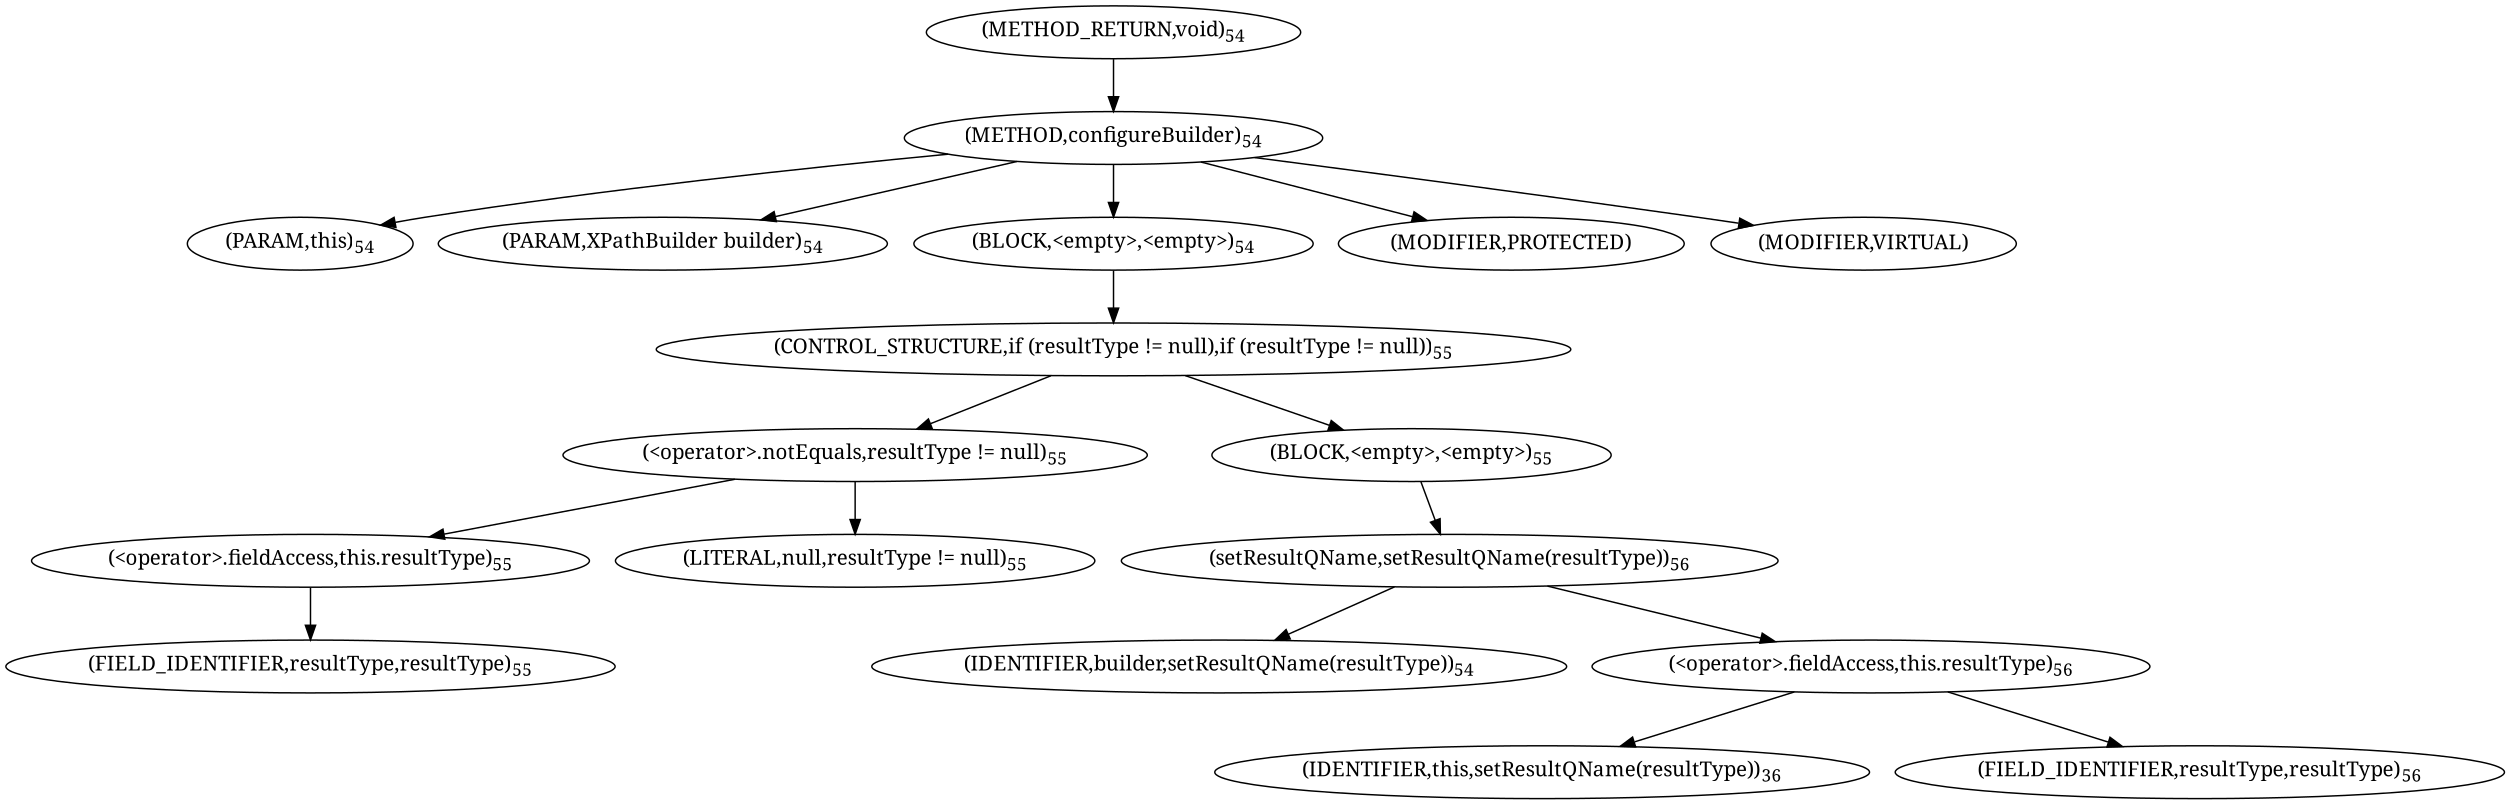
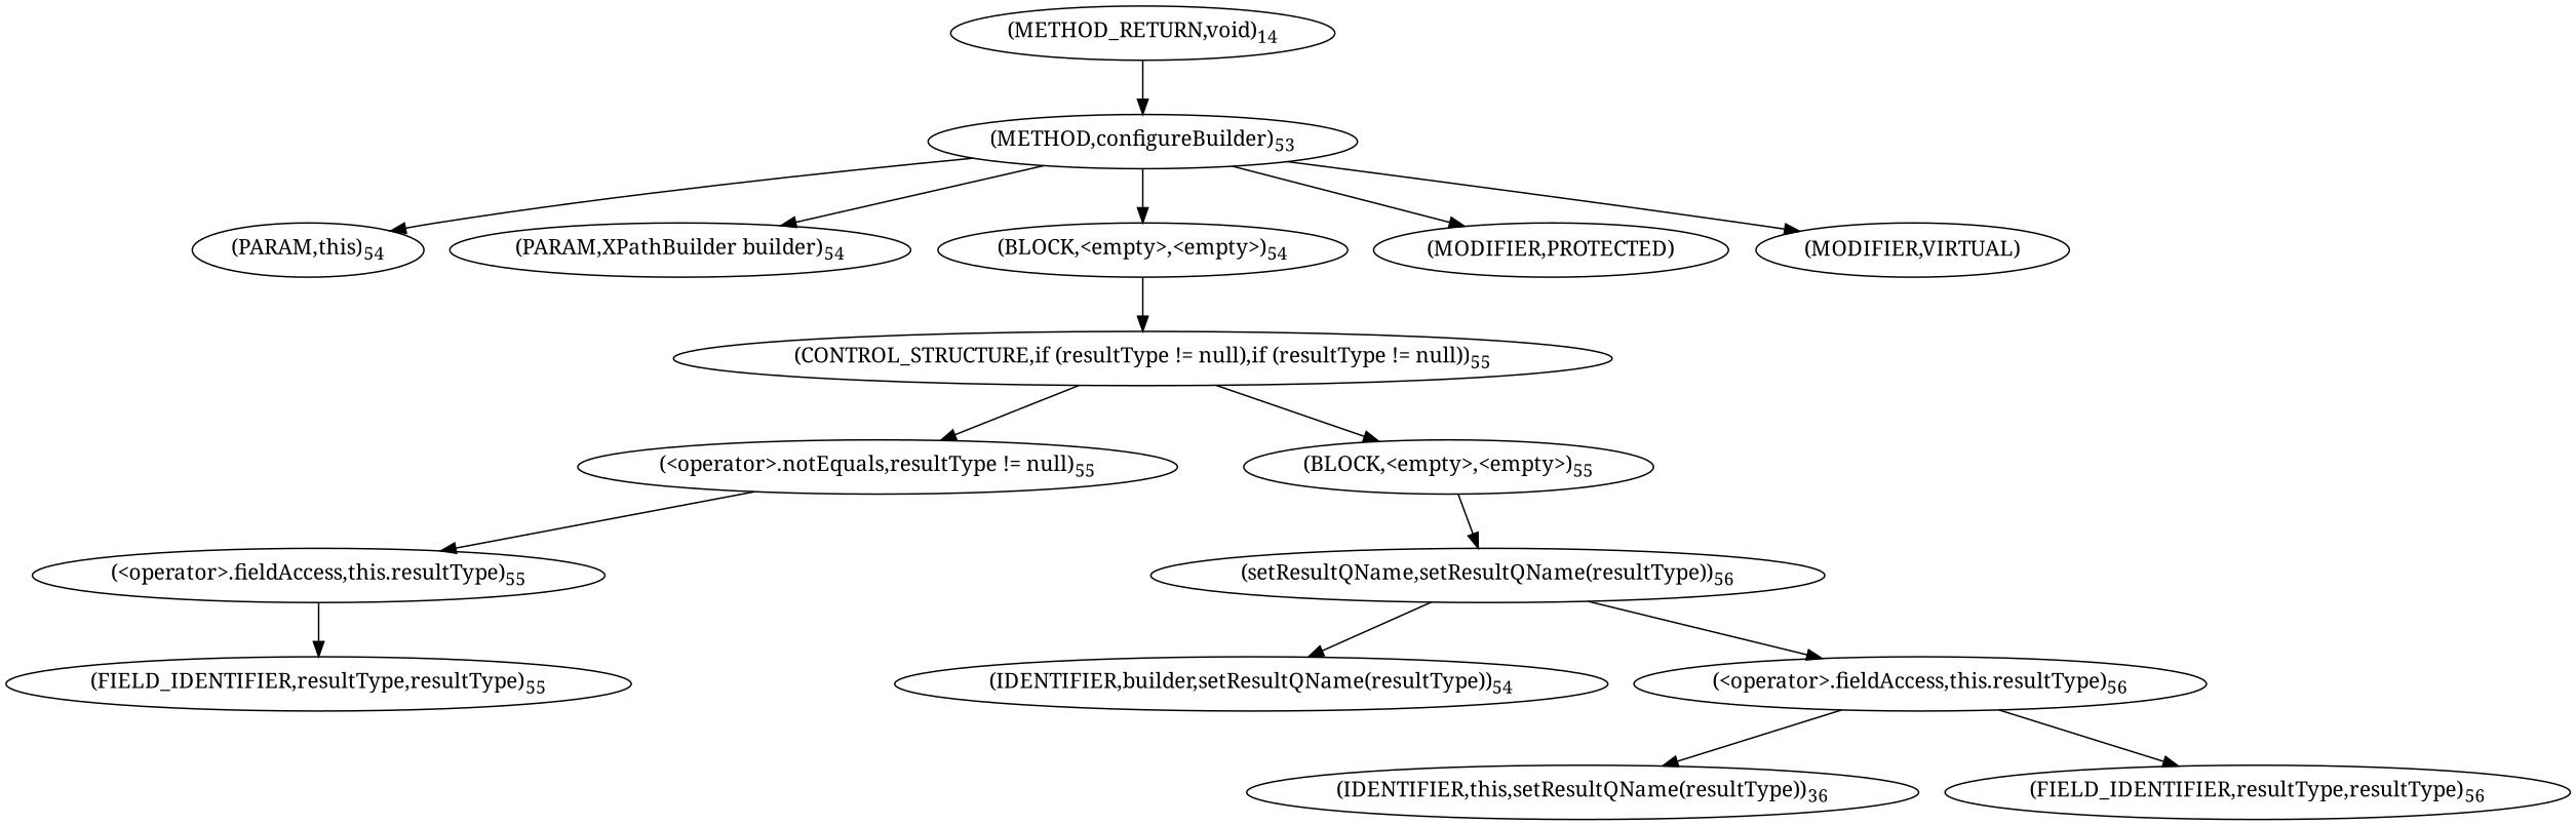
  digraph {
    fontname="Noto Serif"
    node [fontname="Noto Serif"]
    edge [fontname="Noto Serif"]
-   n1 [label=<(METHOD,configureBuilder)<SUB>54</SUB>>]
+   n1 [label=<(METHOD,configureBuilder)<SUB>53</SUB>>]
    n2 [label=<(PARAM,this)<SUB>54</SUB>>]
    n3 [label=<(PARAM,XPathBuilder builder)<SUB>54</SUB>>]
    n4 [label=<(BLOCK,&lt;empty&gt;,&lt;empty&gt;)<SUB>54</SUB>>]
    n5 [label=<(MODIFIER,PROTECTED)>]
    n6 [label=<(MODIFIER,VIRTUAL)>]
    n7 [label=<(CONTROL_STRUCTURE,if (resultType != null),if (resultType != null))<SUB>55</SUB>>]
-   n8 [label=<(METHOD_RETURN,void)<SUB>54</SUB>>]
+   n8 [label=<(METHOD_RETURN,void)<SUB>14</SUB>>]
    n9 [label=<(&lt;operator&gt;.notEquals,resultType != null)<SUB>55</SUB>>]
    n10 [label=<(BLOCK,&lt;empty&gt;,&lt;empty&gt;)<SUB>55</SUB>>]
    n11 [label=<(&lt;operator&gt;.fieldAccess,this.resultType)<SUB>55</SUB>>]
-   n12 [label=<(LITERAL,null,resultType != null)<SUB>55</SUB>>]
    n13 [label=<(setResultQName,setResultQName(resultType))<SUB>56</SUB>>]
    n14 [label=<(FIELD_IDENTIFIER,resultType,resultType)<SUB>55</SUB>>]
    n15 [label=<(IDENTIFIER,builder,setResultQName(resultType))<SUB>54</SUB>>]
    n16 [label=<(&lt;operator&gt;.fieldAccess,this.resultType)<SUB>56</SUB>>]
    n17 [label=<(IDENTIFIER,this,setResultQName(resultType))<SUB>36</SUB>>]
    n18 [label=<(FIELD_IDENTIFIER,resultType,resultType)<SUB>56</SUB>>]
    n1 -> n2
    n1 -> n3
    n1 -> n4
    n1 -> n5
    n1 -> n6
    n4 -> n7
    n7 -> n9
    n7 -> n10
    n8 -> n1
    n9 -> n11
-   n9 -> n12
    n10 -> n13
    n11 -> n14
    n13 -> n15
    n13 -> n16
    n16 -> n17
    n16 -> n18
  }
